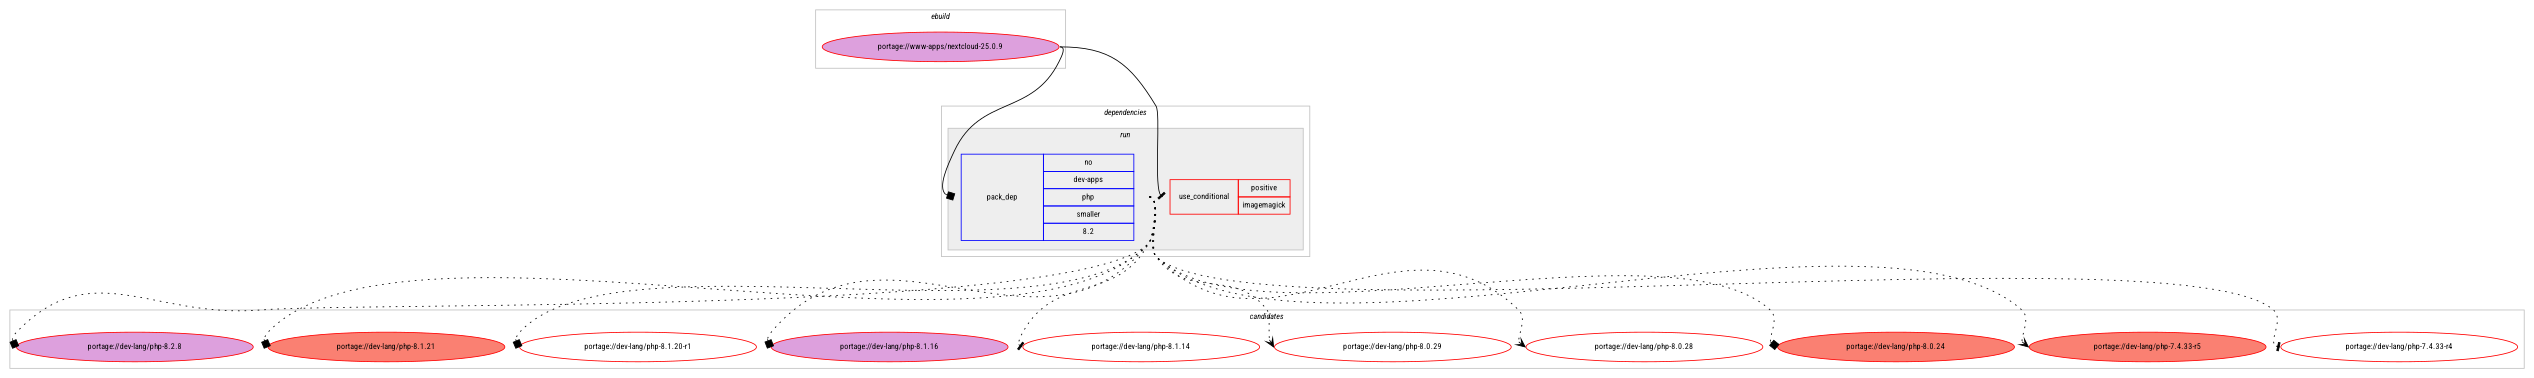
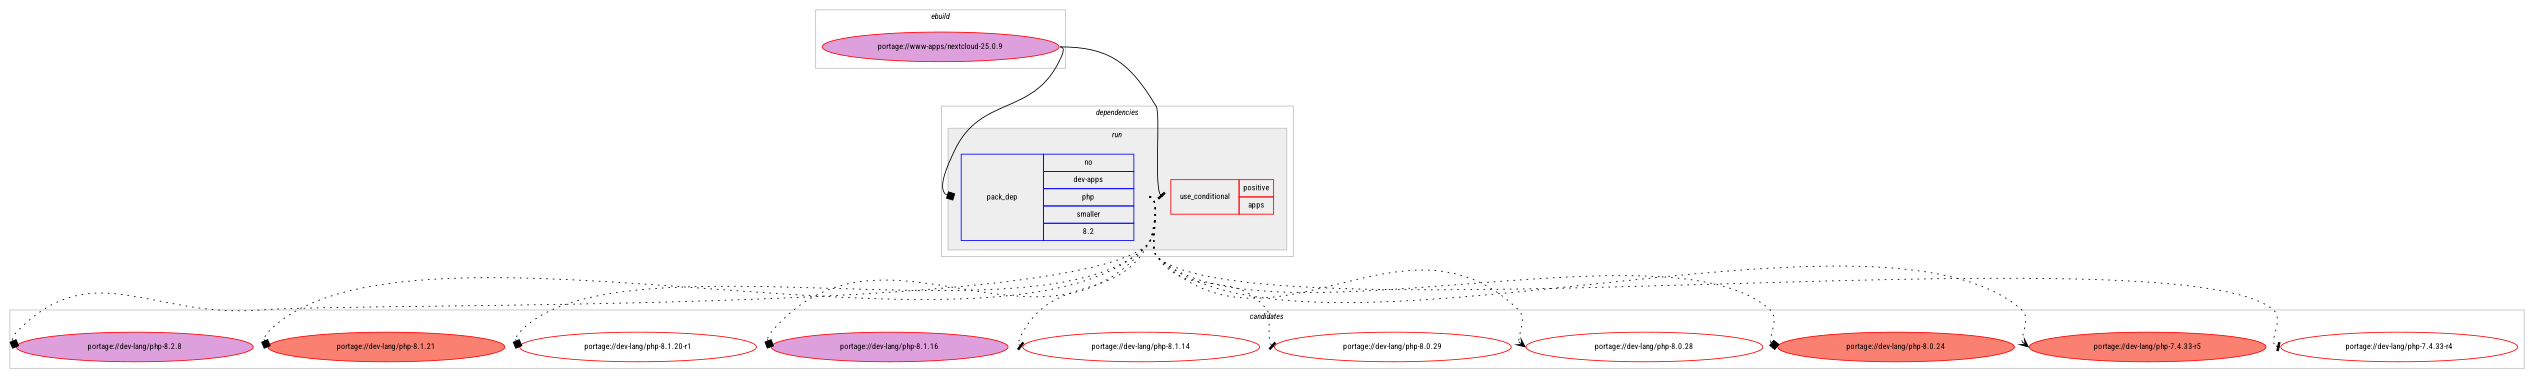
  digraph {
    compound=true
    concentrate=true
    fontname="Roboto Condensed"
    fontsize=10
    newrank=true
    rankdir=TB
    ranksep=1.5
    node [color=red fillcolor=white fontname="Roboto Condensed" fontsize=10 style=filled]
    edge [arrowhead=box fontname="Roboto Condensed" headport=w style=dotted tailport=e weight=100]
    n1 [fillcolor=plum label="portage://www-apps/nextcloud-25.0.9" width=4]
-   n2 [label=<<TABLE BORDER="0" CELLBORDER="1" CELLSPACING="0" CELLPADDING="4"><TR><TD ROWSPAN="3" CELLPADDING="10">use_conditional</TD></TR><TR><TD>positive</TD></TR><TR><TD>imagemagick</TD></TR></TABLE>> shape=none fillcolor="" style=""]
+   n2 [label=<<TABLE BORDER="0" CELLBORDER="1" CELLSPACING="0" CELLPADDING="4"><TR><TD ROWSPAN="3" CELLPADDING="10">use_conditional</TD></TR><TR><TD>positive</TD></TR><TR><TD>apps</TD></TR></TABLE>> shape=none fillcolor="" style=""]
    n3 [color=blue label=<<TABLE BORDER="0" CELLBORDER="1" CELLSPACING="0" CELLPADDING="4" WIDTH="220"><TR><TD ROWSPAN="6" CELLPADDING="30">pack_dep</TD></TR><TR><TD WIDTH="110">no</TD></TR><TR><TD>dev-apps</TD></TR><TR><TD>php</TD></TR><TR><TD>smaller</TD></TR><TR><TD>8.2</TD></TR></TABLE>> shape=none fillcolor="" style=""]
    n4 [label="portage://dev-lang/php-7.4.33-r4" width=4]
    n5 [fillcolor=salmon label="portage://dev-lang/php-7.4.33-r5" width=4]
    n6 [fillcolor=salmon label="portage://dev-lang/php-8.0.24" width=4]
    n7 [label="portage://dev-lang/php-8.0.28" width=4]
    n8 [label="portage://dev-lang/php-8.0.29" width=4]
    n9 [label="portage://dev-lang/php-8.1.14" width=4]
    n10 [fillcolor=plum label="portage://dev-lang/php-8.1.16" width=4]
    n11 [label="portage://dev-lang/php-8.1.20-r1" width=4]
    n12 [fillcolor=salmon label="portage://dev-lang/php-8.1.21" width=4]
    n13 [fillcolor=plum label="portage://dev-lang/php-8.2.8" width=4]
    subgraph cluster_1 {
      color=gray
      label=<<i>ebuild</i>>
      rank=same
      n1
    }
    subgraph cluster_2 {
      color=gray
      label=<<i>dependencies</i>>
      subgraph cluster_3 {
        color=gray
        fillcolor="#eeeeee"
        label=<<i>compile</i>>
        style=filled
      }
      subgraph cluster_4 {
        color=gray
        fillcolor="#eeeeee"
        label=<<i>compile and run</i>>
        style=filled
      }
      subgraph cluster_5 {
        color=gray
        fillcolor="#eeeeee"
        label=<<i>run</i>>
        style=filled
        subgraph sub_6 {
          color=gray
          fillcolor="#eeeeee"
          label=<<i>run</i>>
          style=filled
          n2
        }
        subgraph sub_7 {
          color=gray
          fillcolor="#eeeeee"
          label=<<i>run</i>>
          style=filled
          n3
        }
      }
    }
    subgraph cluster_8 {
      color=gray
      label=<<i>candidates</i>>
      rank=same
      subgraph sub_9 {
        color=black
        label=<<i>candidates</i>>
        nodesep=1
        rank=same
        n4
        n5
        n6
        n7
        n8
        n9
        n10
        n11
        n12
        n13
      }
    }
    n1 -> n2 [arrowhead=tee style=solid weight=20]
    n1 -> n3 [style=solid weight=20]
    n3 -> n4 [arrowhead=tee]
    n3 -> n5 [arrowhead=vee]
    n3 -> n6
    n3 -> n7 [arrowhead=vee]
-   n3 -> n8 [arrowhead=vee]
+   n3 -> n8 [arrowhead=tee]
    n3 -> n9 [arrowhead=tee]
    n3 -> n10
    n3 -> n11
    n3 -> n12
    n3 -> n13
  }
